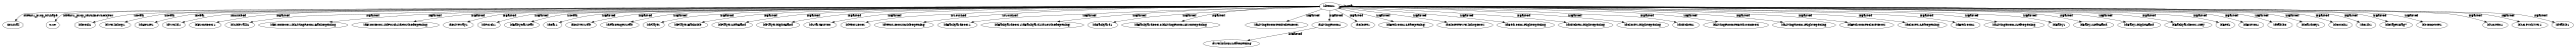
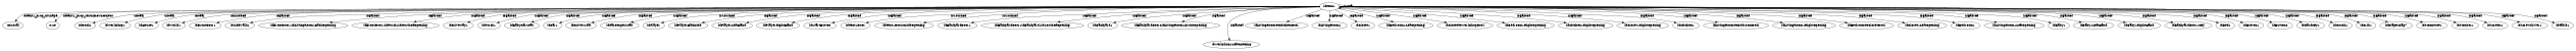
  digraph {
    node [node_type=entity_node]
    edge [edge_type=relationship]
    idTent1
    unusual [node_type=property_node]
    true [node_type=property_node]
    idDock1
    idWorkshop1
    idHouse1
    idWorld1
    idFrontDoor1
    idSidewalk1
    idFrontDoor1idLivingRoom1BackOpening
    idFrontDoor1idPorch1idNorthOfOpening
    idDriveway1
    idPorch1
    idBabyCarSeat
    idCar1
    idDriverSeat
    idPassengerSeat
    idPlayer
    idPlayerBackside
    idPlayerLeftHand
    idPlayerRightHand
    idStartButton
    idTent1Door
    idTent1DoorInsideOpening
    idBackyardDoor1
    idBackyardDoor1idBackyard1idSouthOfOpening
    idBackyard1
    n28 [label=idBackyardDoor2idLivingRoom1FrontOpening]
    idWorkshop1LeftOpening
    idLivingRoomToKitchenDoor
    idLivingRoom1
    idCloset1
    idBedroom1LeftOpening
    idClosetToWorkshopDoor
    idBedroom1RightOpening
    idKitchen1RightOpening
    idCloset1RightOpening
    idKitchen1
    idLivingRoomToBedroomDoor
    idLivingRoom1RightOpening
    idBedroomToClosetDoor
    idCloset1LeftOpening
    idBedroom1
    idLivingRoom1LeftOpening
    idBaby1
    idBaby1LeftHand
    idBaby1RightHand
    idBackyardDoor1Key
    idBed1
    idButton1
-   idButton2 [label=idTable2]
+   idButton2
    idCardKey1
    idCouch1
    idCrib1
    n55 [label=idDiaperBag7]
    idMomNote1
+   idMonitor1
    idScreen1
    idScrewdriver1
    idTable1
    idTent1 -> idTent1 [label=isNear]
    idTent1 -> unusual [edge_type=property label=idTent1_prop_idShape]
    idTent1 -> true [edge_type=property label=idTent1_prop_idUnknownObject]
    idTent1 -> idDock1 [label=isNear]
    idTent1 -> idWorkshop1 [label=isNear]
    idTent1 -> idHouse1 [label=isNear]
    idTent1 -> idWorld1 [label=isInsideOf]
    idTent1 -> idFrontDoor1 [label=isEastOf]
    idTent1 -> idSidewalk1 [label=isEastOf]
    idTent1 -> idFrontDoor1idLivingRoom1BackOpening [label=isEastOf]
    idTent1 -> idFrontDoor1idPorch1idNorthOfOpening [label=isEastOf]
    idTent1 -> idDriveway1 [label=isEastOf]
    idTent1 -> idPorch1 [label=isEastOf]
-   idTent1 -> idBabyCarSeat [label=isNear]
+   idTent1 -> idBabyCarSeat [label=isEastOf]
    idTent1 -> idCar1 [label=isEastOf]
    idTent1 -> idDriverSeat [label=isEastOf]
    idTent1 -> idPassengerSeat [label=isEastOf]
-   idTent1 -> idPlayer [label=isEastOf]
+   idTent1 -> idPlayer [label=isSouthOf]
    idTent1 -> idPlayerBackside [label=isEastOf]
    idTent1 -> idPlayerLeftHand [label=isEastOf]
    idTent1 -> idPlayerRightHand [label=isEastOf]
    idTent1 -> idStartButton [label=isEastOf]
    idTent1 -> idTent1Door [label=isSouthOf]
    idTent1 -> idTent1DoorInsideOpening [label=isSouthOf]
    idTent1 -> idBackyardDoor1 [label=isEastOf]
    idTent1 -> idBackyardDoor1idBackyard1idSouthOfOpening [label=isEastOf]
    idTent1 -> idBackyard1 [label=isEastOf]
    idTent1 -> n28 [label=isEastOf]
-   idLivingRoom1 -> idWorkshop1LeftOpening [label=isEastOf]
+   idTent1 -> idWorkshop1LeftOpening [label=isEastOf]
    idTent1 -> idLivingRoomToKitchenDoor [label=isEastOf]
    idTent1 -> idLivingRoom1 [label=isEastOf]
    idTent1 -> idCloset1 [label=isEastOf]
    idTent1 -> idBedroom1LeftOpening [label=isEastOf]
    idTent1 -> idClosetToWorkshopDoor [label=isEastOf]
    idTent1 -> idBedroom1RightOpening [label=isEastOf]
    idTent1 -> idKitchen1RightOpening [label=isEastOf]
    idTent1 -> idCloset1RightOpening [label=isEastOf]
    idTent1 -> idKitchen1 [label=isEastOf]
    idTent1 -> idLivingRoomToBedroomDoor [label=isEastOf]
    idTent1 -> idLivingRoom1RightOpening [label=isEastOf]
    idTent1 -> idBedroomToClosetDoor [label=isEastOf]
    idTent1 -> idCloset1LeftOpening [label=isEastOf]
    idTent1 -> idBedroom1 [label=isEastOf]
    idTent1 -> idLivingRoom1LeftOpening [label=isEastOf]
    idTent1 -> idBaby1 [label=isEastOf]
    idTent1 -> idBaby1LeftHand [label=isEastOf]
    idTent1 -> idBaby1RightHand [label=isEastOf]
    idTent1 -> idBackyardDoor1Key [label=isEastOf]
    idTent1 -> idBed1 [label=isEastOf]
    idTent1 -> idButton1 [label=isEastOf]
    idTent1 -> idButton2 [label=isEastOf]
    idTent1 -> idCardKey1 [label=isEastOf]
    idTent1 -> idCouch1 [label=isEastOf]
    idTent1 -> idCrib1 [label=isEastOf]
    idTent1 -> n55 [label=isEastOf]
    idTent1 -> idMomNote1 [label=isEastOf]
+   idTent1 -> idMonitor1 [label=isEastOf]
    idTent1 -> idScreen1 [label=isEastOf]
    idTent1 -> idScrewdriver1 [label=isEastOf]
    idTent1 -> idTable1 [label=isEastOf]
  }
